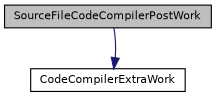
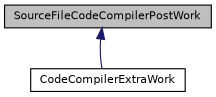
  digraph {
    node [color=black fontname=Helvetica fontsize=10 shape=record style=filled]
    n1 [fillcolor=grey75 fontcolor=black height=0.2 label=SourceFileCodeCompilerPostWork width=0.4]
    n2 [fillcolor=white height=0.2 label=CodeCompilerExtraWork width=0.4]
-   n2 -> n1 [color=midnightblue dir=back fontname=Helvetica fontsize=10 labelfontname=Helvetica labelfontsize=10 style=solid]
+   n1 -> n2 [color=midnightblue dir=back fontname=Helvetica fontsize=10 labelfontname=Helvetica labelfontsize=10 style=solid]
  }
